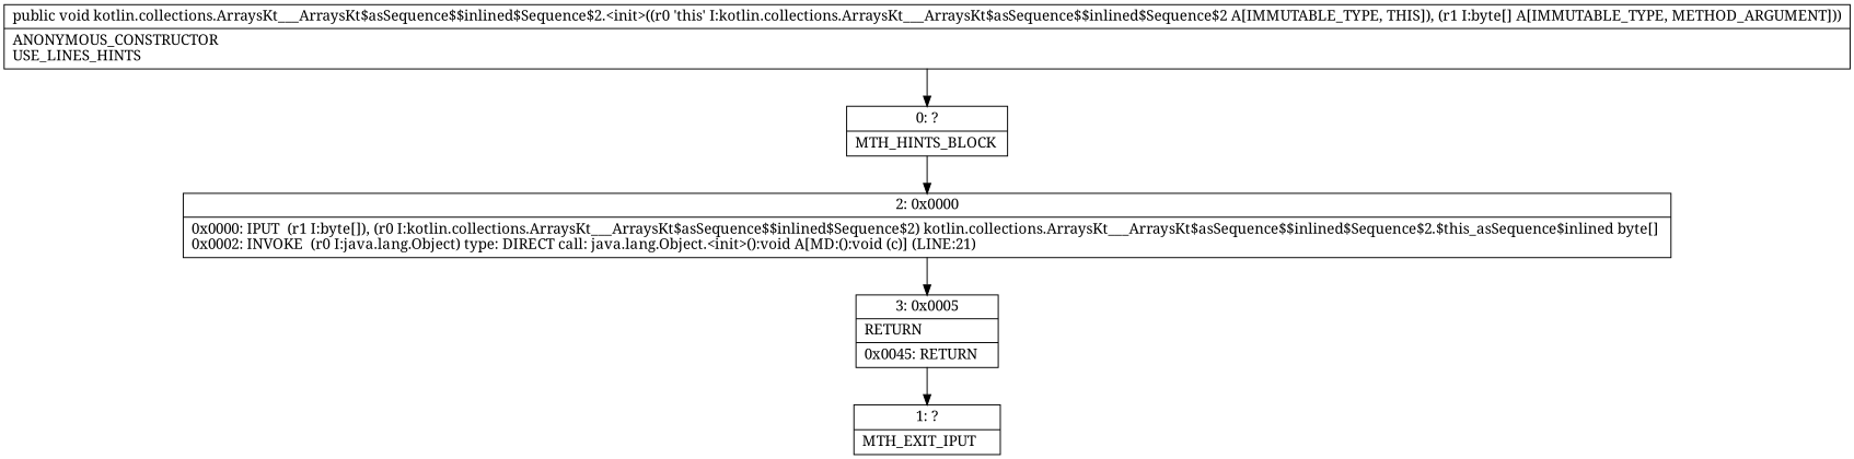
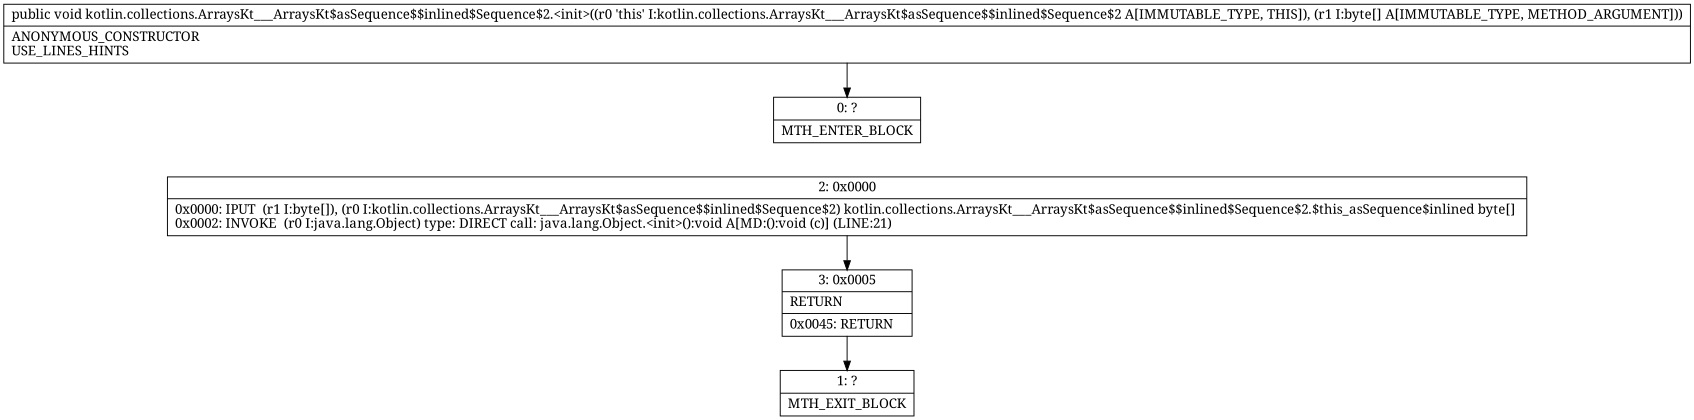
  digraph {
    fontname="Noto Serif"
    node [fontname="Noto Serif" shape=record]
    edge [fontname="Noto Serif"]
-   n1 [label="{0\:\ ?|MTH_HINTS_BLOCK\l}"]
+   n1 [label="{0\:\ ?|MTH_ENTER_BLOCK\l}"]
    n2 [label="{2\:\ 0x0000|0x0000: IPUT  (r1 I:byte[]), (r0 I:kotlin.collections.ArraysKt___ArraysKt$asSequence$$inlined$Sequence$2) kotlin.collections.ArraysKt___ArraysKt$asSequence$$inlined$Sequence$2.$this_asSequence$inlined byte[] \l0x0002: INVOKE  (r0 I:java.lang.Object) type: DIRECT call: java.lang.Object.\<init\>():void A[MD:():void (c)] (LINE:21)\l}"]
    n3 [label="{3\:\ 0x0005|RETURN\l|0x0045: RETURN   \l}"]
-   n4 [label="{1\:\ ?|MTH_EXIT_IPUT\l}"]
+   n4 [label="{1\:\ ?|MTH_EXIT_BLOCK\l}"]
    n5 [label="{public void kotlin.collections.ArraysKt___ArraysKt$asSequence$$inlined$Sequence$2.\<init\>((r0 'this' I:kotlin.collections.ArraysKt___ArraysKt$asSequence$$inlined$Sequence$2 A[IMMUTABLE_TYPE, THIS]), (r1 I:byte[] A[IMMUTABLE_TYPE, METHOD_ARGUMENT]))  | ANONYMOUS_CONSTRUCTOR\lUSE_LINES_HINTS\l}"]
-   n1 -> n2
    n2 -> n3
    n3 -> n4
    n5 -> n1
  }
